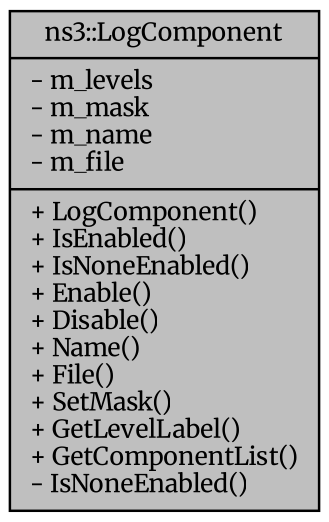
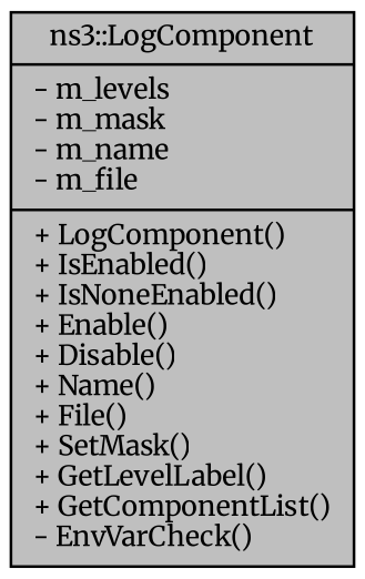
  digraph {
    fontname=Merriweather
-   n1 [color=black fillcolor=grey75 fontcolor=black fontname=Merriweather fontsize=10 height=0.2 label="{ns3::LogComponent\n|- m_levels\l- m_mask\l- m_name\l- m_file\l|+ LogComponent()\l+ IsEnabled()\l+ IsNoneEnabled()\l+ Enable()\l+ Disable()\l+ Name()\l+ File()\l+ SetMask()\l+ GetLevelLabel()\l+ GetComponentList()\l- IsNoneEnabled()\l}" shape=record style=filled width=0.4]
+   n1 [color=black fillcolor=grey75 fontcolor=black fontname=Merriweather fontsize=10 height=0.2 label="{ns3::LogComponent\n|- m_levels\l- m_mask\l- m_name\l- m_file\l|+ LogComponent()\l+ IsEnabled()\l+ IsNoneEnabled()\l+ Enable()\l+ Disable()\l+ Name()\l+ File()\l+ SetMask()\l+ GetLevelLabel()\l+ GetComponentList()\l- EnvVarCheck()\l}" shape=record style=filled width=0.4]
  }
